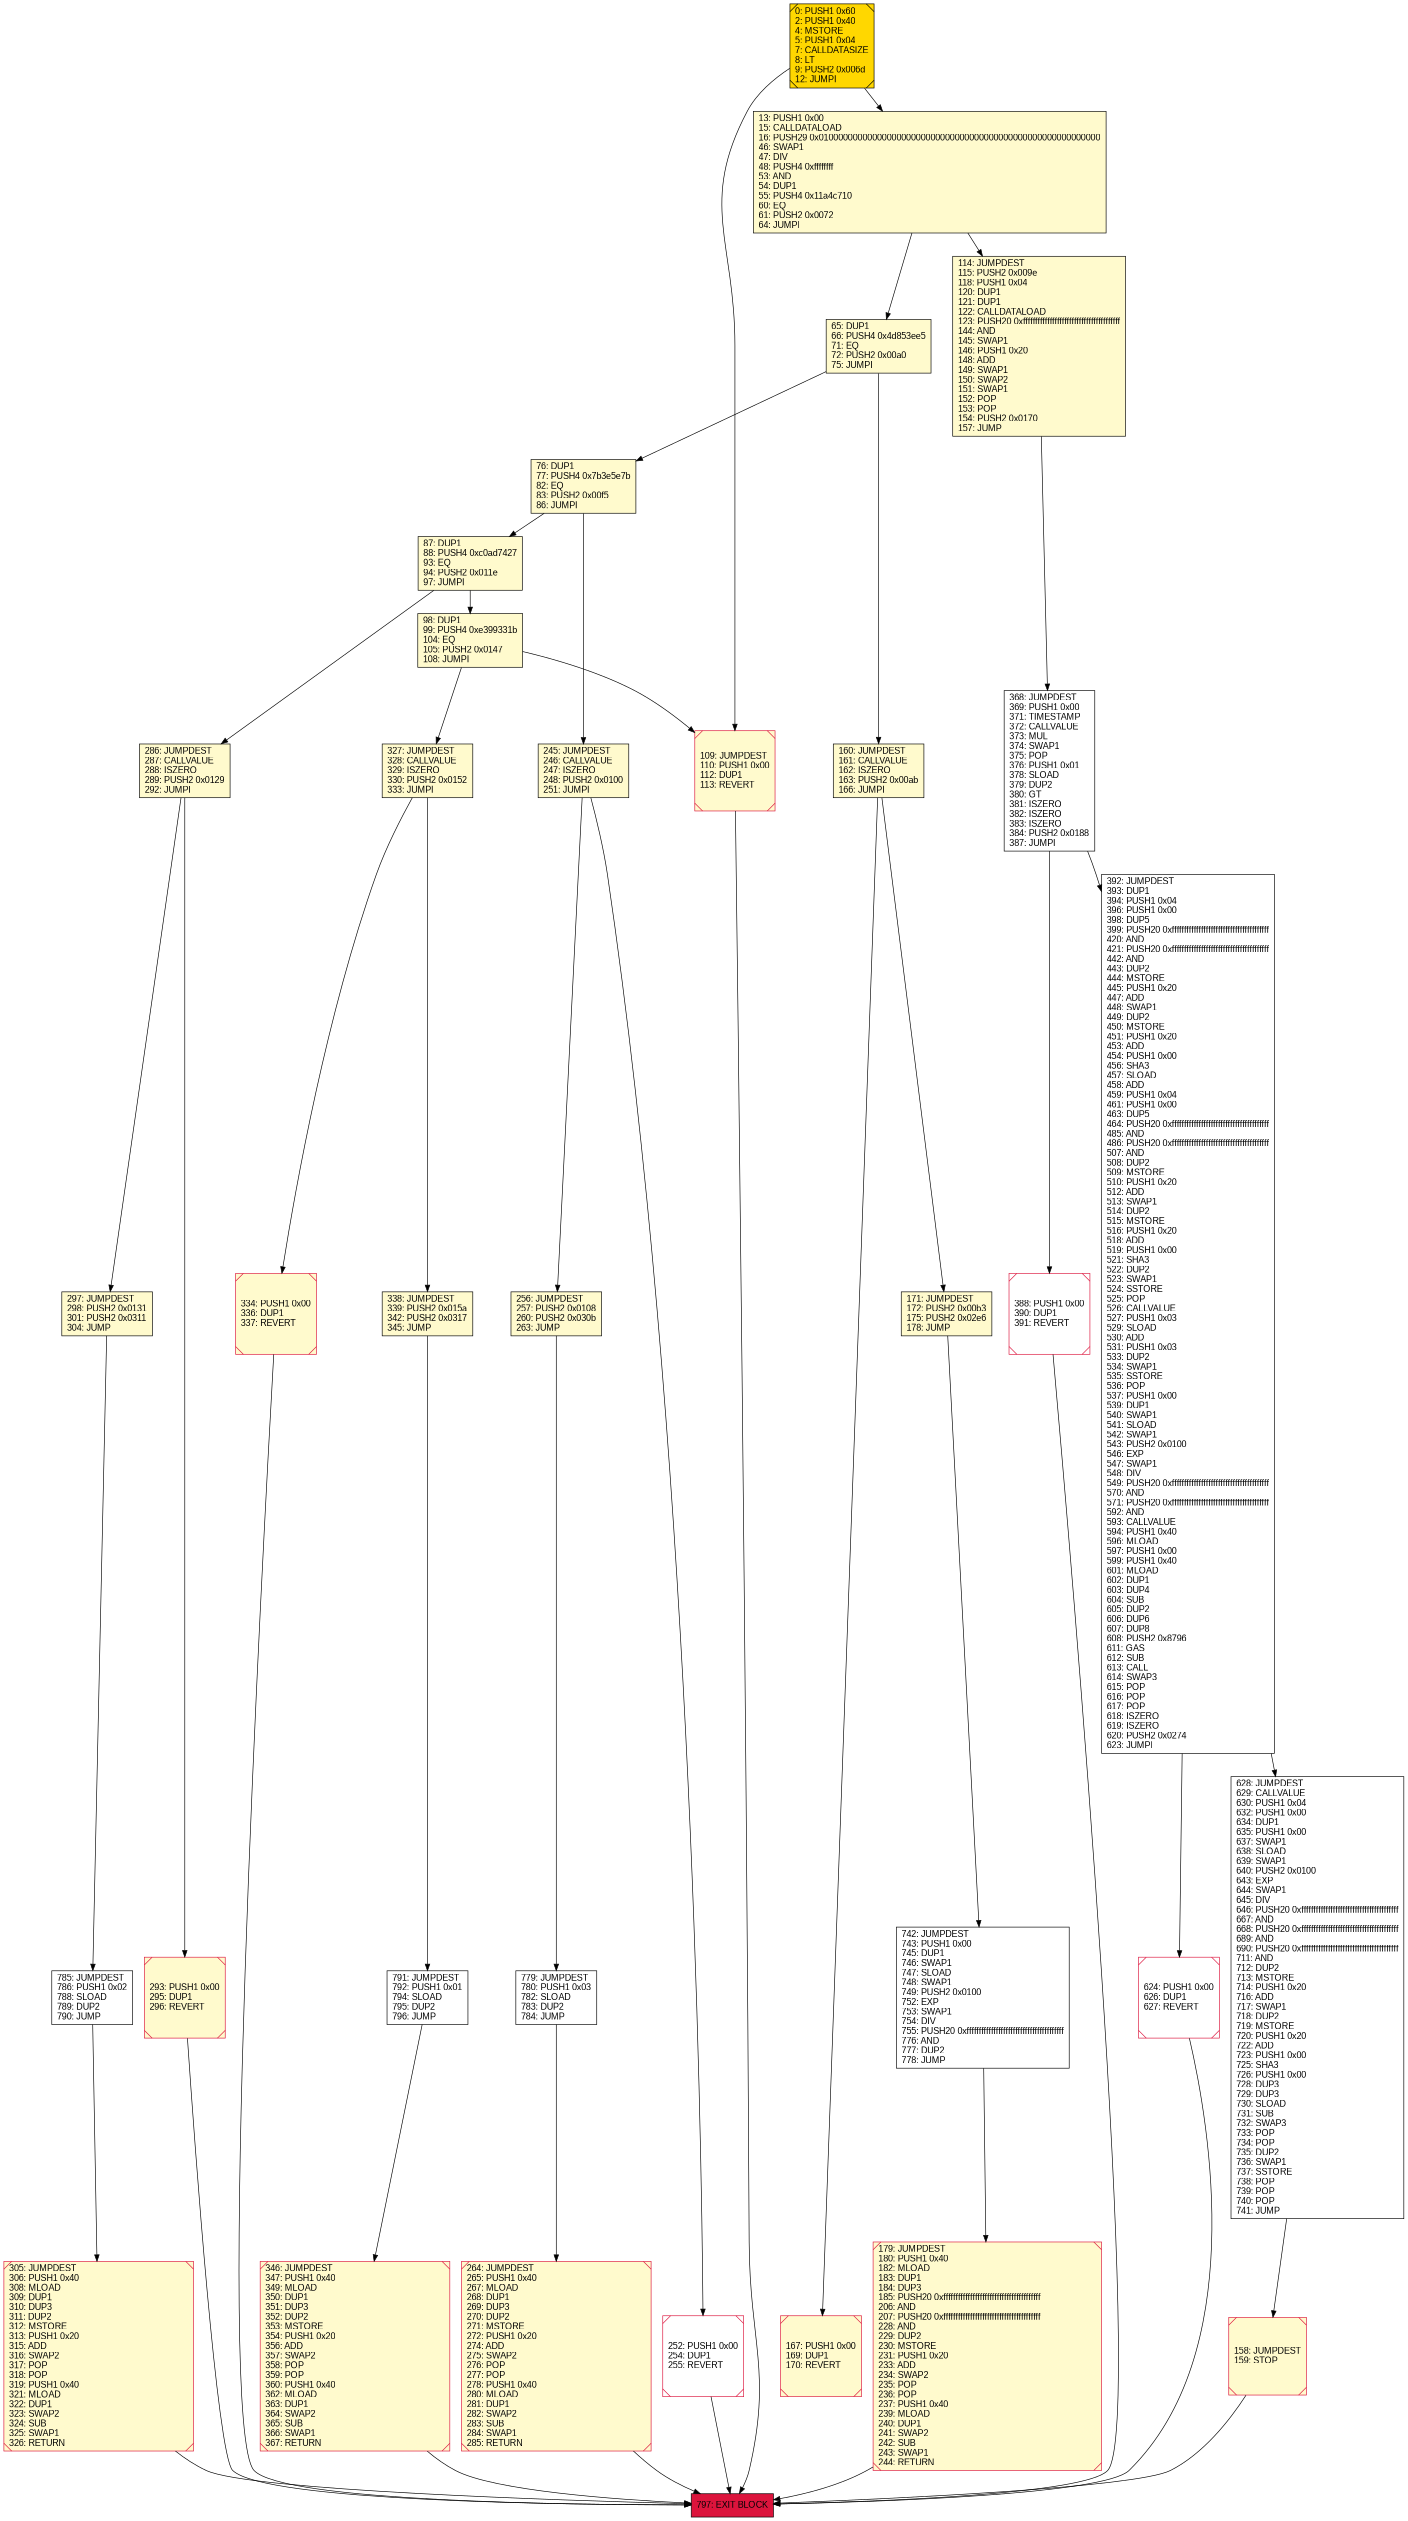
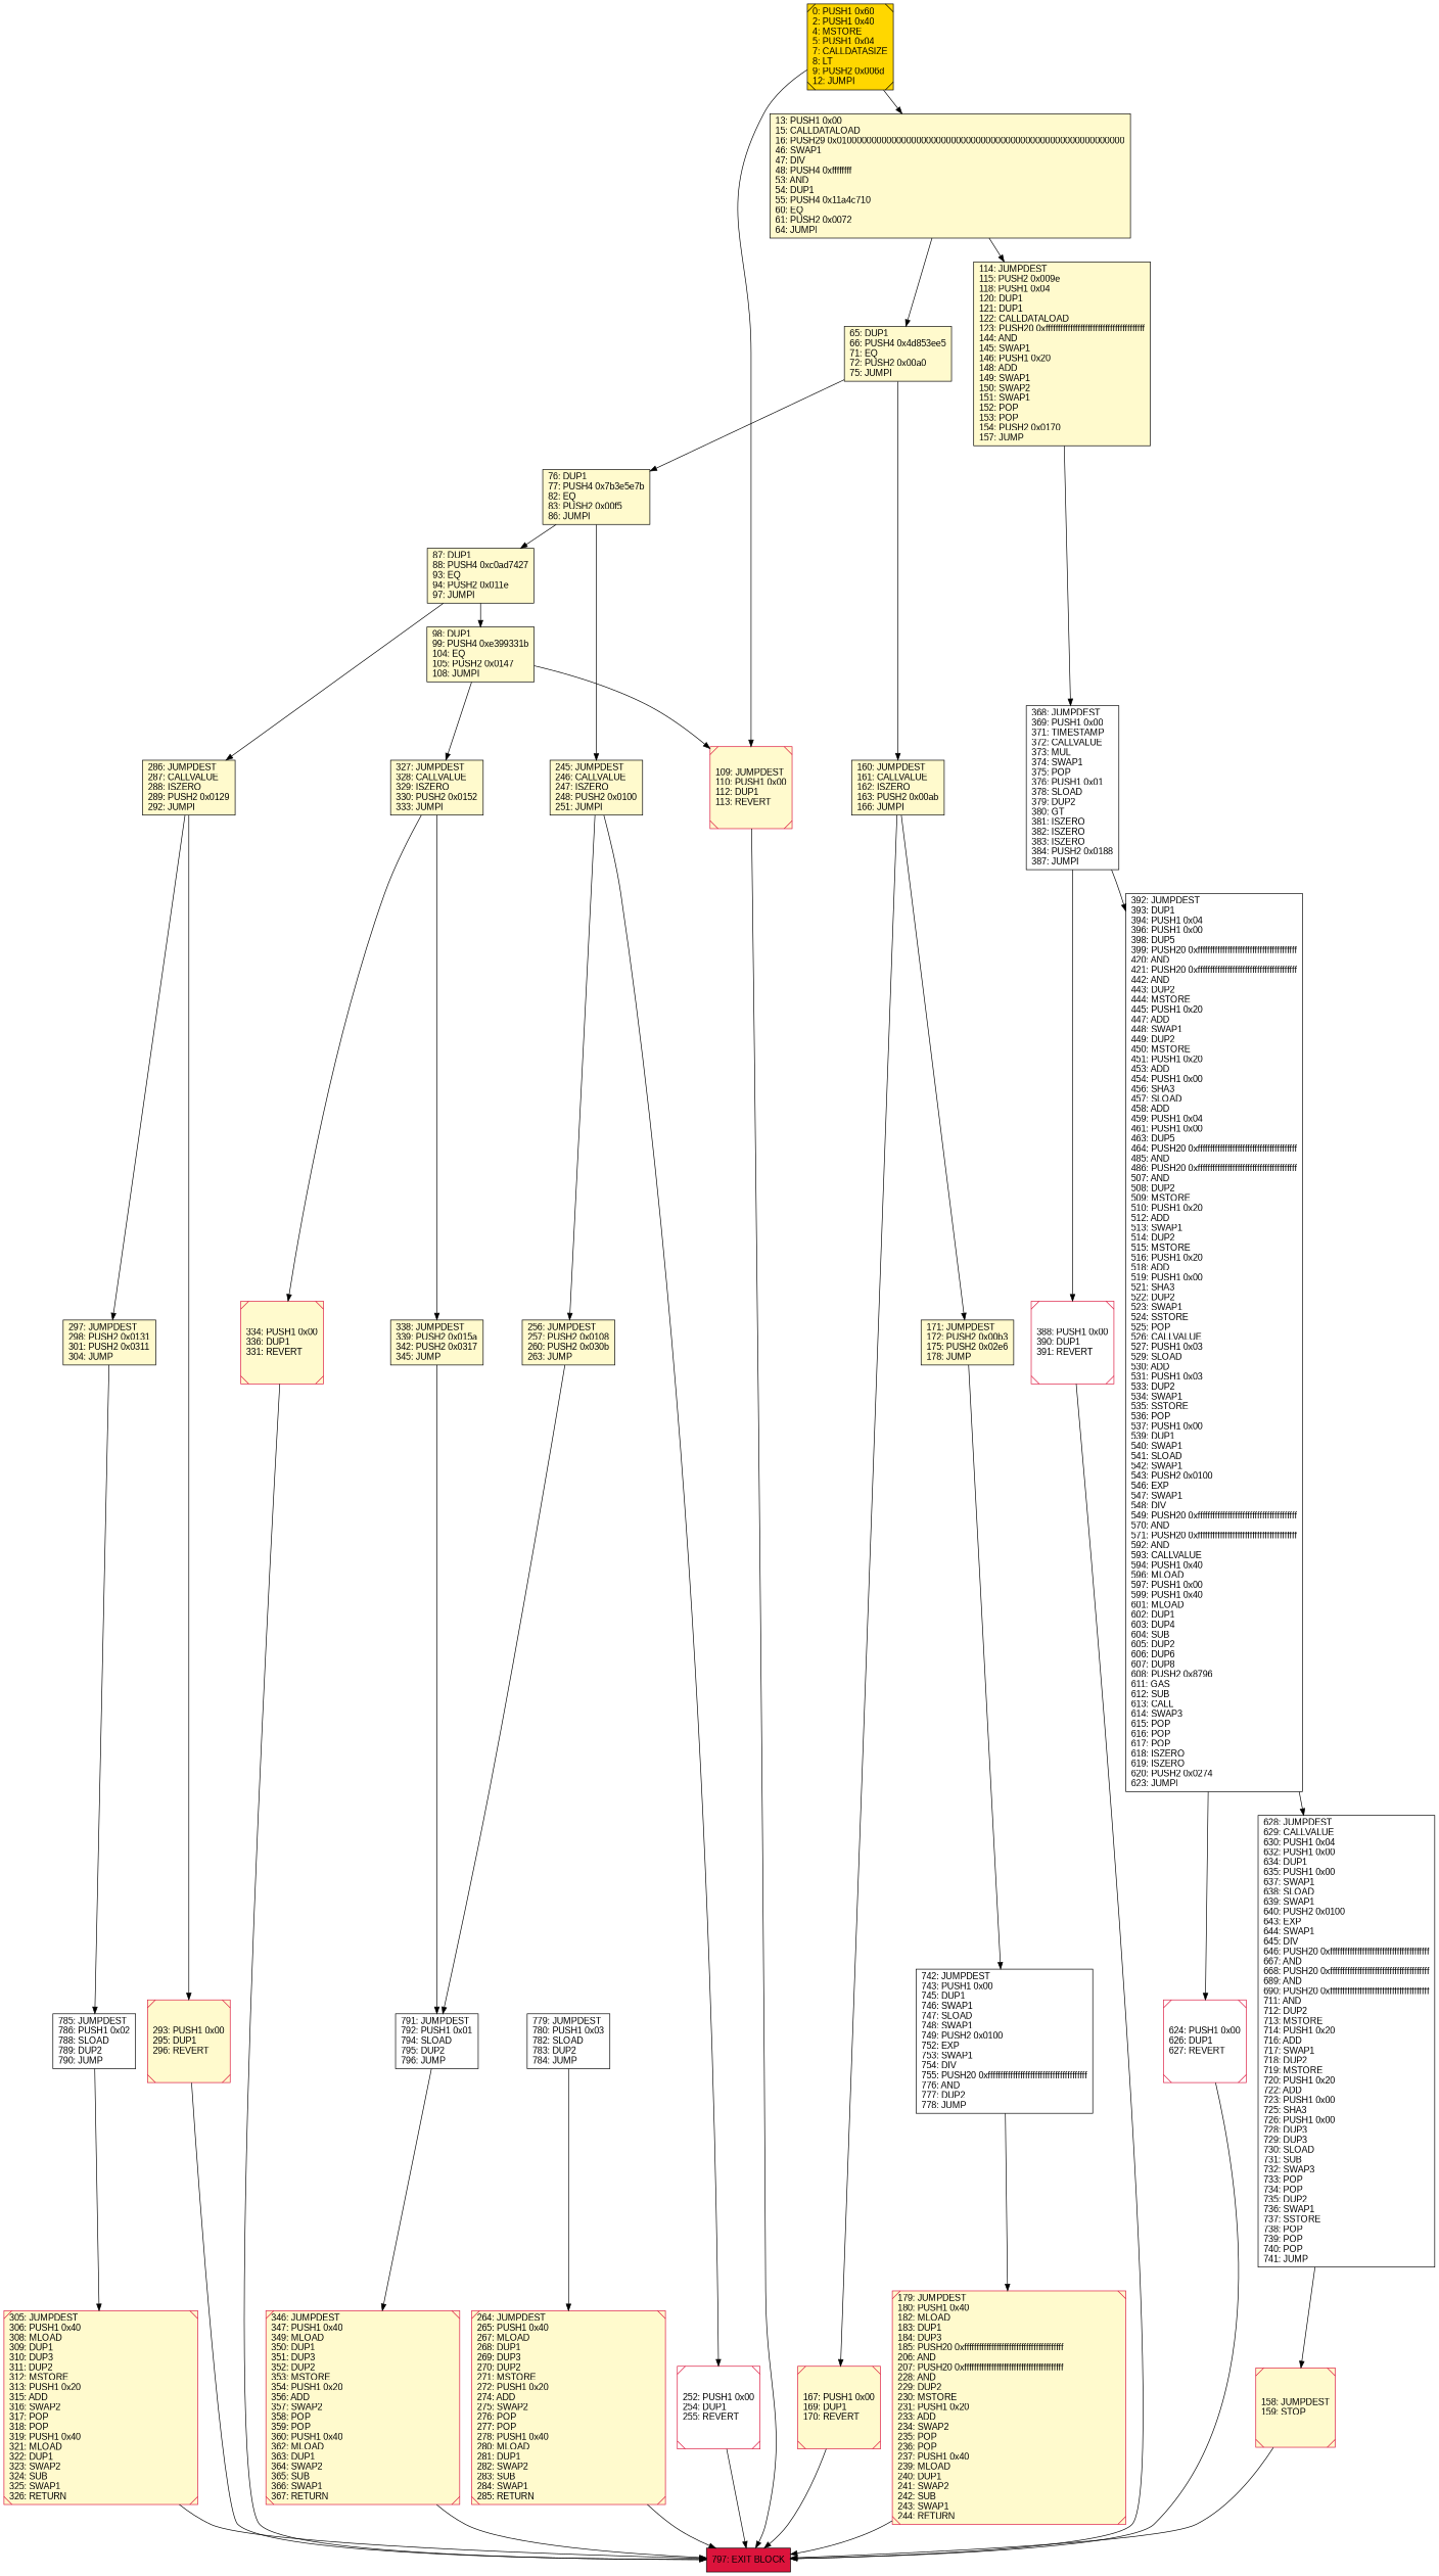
  digraph {
    rankdir=UD
    node [color=black fillcolor=lemonchiffon fontcolor=black fontname=arial shape=box style=filled]
    n1 [label="160: JUMPDEST\l161: CALLVALUE\l162: ISZERO\l163: PUSH2 0x00ab\l166: JUMPI\l"]
    n2 [color=crimson label="167: PUSH1 0x00\l169: DUP1\l170: REVERT\l" shape=Msquare]
    n3 [label="171: JUMPDEST\l172: PUSH2 0x00b3\l175: PUSH2 0x02e6\l178: JUMP\l"]
    n4 [fillcolor=crimson label="797: EXIT BLOCK\l"]
    n5 [fillcolor=white label="742: JUMPDEST\l743: PUSH1 0x00\l745: DUP1\l746: SWAP1\l747: SLOAD\l748: SWAP1\l749: PUSH2 0x0100\l752: EXP\l753: SWAP1\l754: DIV\l755: PUSH20 0xffffffffffffffffffffffffffffffffffffffff\l776: AND\l777: DUP2\l778: JUMP\l"]
    n6 [label="286: JUMPDEST\l287: CALLVALUE\l288: ISZERO\l289: PUSH2 0x0129\l292: JUMPI\l"]
    n7 [color=crimson label="293: PUSH1 0x00\l295: DUP1\l296: REVERT\l" shape=Msquare]
    n8 [label="297: JUMPDEST\l298: PUSH2 0x0131\l301: PUSH2 0x0311\l304: JUMP\l"]
    n9 [fillcolor=white label="785: JUMPDEST\l786: PUSH1 0x02\l788: SLOAD\l789: DUP2\l790: JUMP\l"]
    n10 [fillcolor=white label="791: JUMPDEST\l792: PUSH1 0x01\l794: SLOAD\l795: DUP2\l796: JUMP\l"]
    n11 [color=crimson label="346: JUMPDEST\l347: PUSH1 0x40\l349: MLOAD\l350: DUP1\l351: DUP3\l352: DUP2\l353: MSTORE\l354: PUSH1 0x20\l356: ADD\l357: SWAP2\l358: POP\l359: POP\l360: PUSH1 0x40\l362: MLOAD\l363: DUP1\l364: SWAP2\l365: SUB\l366: SWAP1\l367: RETURN\l" shape=Msquare]
    n12 [color=crimson label="305: JUMPDEST\l306: PUSH1 0x40\l308: MLOAD\l309: DUP1\l310: DUP3\l311: DUP2\l312: MSTORE\l313: PUSH1 0x20\l315: ADD\l316: SWAP2\l317: POP\l318: POP\l319: PUSH1 0x40\l321: MLOAD\l322: DUP1\l323: SWAP2\l324: SUB\l325: SWAP1\l326: RETURN\l" shape=Msquare]
    n13 [fillcolor=white label="392: JUMPDEST\l393: DUP1\l394: PUSH1 0x04\l396: PUSH1 0x00\l398: DUP5\l399: PUSH20 0xffffffffffffffffffffffffffffffffffffffff\l420: AND\l421: PUSH20 0xffffffffffffffffffffffffffffffffffffffff\l442: AND\l443: DUP2\l444: MSTORE\l445: PUSH1 0x20\l447: ADD\l448: SWAP1\l449: DUP2\l450: MSTORE\l451: PUSH1 0x20\l453: ADD\l454: PUSH1 0x00\l456: SHA3\l457: SLOAD\l458: ADD\l459: PUSH1 0x04\l461: PUSH1 0x00\l463: DUP5\l464: PUSH20 0xffffffffffffffffffffffffffffffffffffffff\l485: AND\l486: PUSH20 0xffffffffffffffffffffffffffffffffffffffff\l507: AND\l508: DUP2\l509: MSTORE\l510: PUSH1 0x20\l512: ADD\l513: SWAP1\l514: DUP2\l515: MSTORE\l516: PUSH1 0x20\l518: ADD\l519: PUSH1 0x00\l521: SHA3\l522: DUP2\l523: SWAP1\l524: SSTORE\l525: POP\l526: CALLVALUE\l527: PUSH1 0x03\l529: SLOAD\l530: ADD\l531: PUSH1 0x03\l533: DUP2\l534: SWAP1\l535: SSTORE\l536: POP\l537: PUSH1 0x00\l539: DUP1\l540: SWAP1\l541: SLOAD\l542: SWAP1\l543: PUSH2 0x0100\l546: EXP\l547: SWAP1\l548: DIV\l549: PUSH20 0xffffffffffffffffffffffffffffffffffffffff\l570: AND\l571: PUSH20 0xffffffffffffffffffffffffffffffffffffffff\l592: AND\l593: CALLVALUE\l594: PUSH1 0x40\l596: MLOAD\l597: PUSH1 0x00\l599: PUSH1 0x40\l601: MLOAD\l602: DUP1\l603: DUP4\l604: SUB\l605: DUP2\l606: DUP6\l607: DUP8\l608: PUSH2 0x8796\l611: GAS\l612: SUB\l613: CALL\l614: SWAP3\l615: POP\l616: POP\l617: POP\l618: ISZERO\l619: ISZERO\l620: PUSH2 0x0274\l623: JUMPI\l"]
    n14 [color=crimson fillcolor=white label="624: PUSH1 0x00\l626: DUP1\l627: REVERT\l" shape=Msquare]
    n15 [fillcolor=white label="628: JUMPDEST\l629: CALLVALUE\l630: PUSH1 0x04\l632: PUSH1 0x00\l634: DUP1\l635: PUSH1 0x00\l637: SWAP1\l638: SLOAD\l639: SWAP1\l640: PUSH2 0x0100\l643: EXP\l644: SWAP1\l645: DIV\l646: PUSH20 0xffffffffffffffffffffffffffffffffffffffff\l667: AND\l668: PUSH20 0xffffffffffffffffffffffffffffffffffffffff\l689: AND\l690: PUSH20 0xffffffffffffffffffffffffffffffffffffffff\l711: AND\l712: DUP2\l713: MSTORE\l714: PUSH1 0x20\l716: ADD\l717: SWAP1\l718: DUP2\l719: MSTORE\l720: PUSH1 0x20\l722: ADD\l723: PUSH1 0x00\l725: SHA3\l726: PUSH1 0x00\l728: DUP3\l729: DUP3\l730: SLOAD\l731: SUB\l732: SWAP3\l733: POP\l734: POP\l735: DUP2\l736: SWAP1\l737: SSTORE\l738: POP\l739: POP\l740: POP\l741: JUMP\l"]
    n16 [color=crimson label="158: JUMPDEST\l159: STOP\l" shape=Msquare]
    n17 [color=crimson label="179: JUMPDEST\l180: PUSH1 0x40\l182: MLOAD\l183: DUP1\l184: DUP3\l185: PUSH20 0xffffffffffffffffffffffffffffffffffffffff\l206: AND\l207: PUSH20 0xffffffffffffffffffffffffffffffffffffffff\l228: AND\l229: DUP2\l230: MSTORE\l231: PUSH1 0x20\l233: ADD\l234: SWAP2\l235: POP\l236: POP\l237: PUSH1 0x40\l239: MLOAD\l240: DUP1\l241: SWAP2\l242: SUB\l243: SWAP1\l244: RETURN\l" shape=Msquare]
    n18 [label="98: DUP1\l99: PUSH4 0xe399331b\l104: EQ\l105: PUSH2 0x0147\l108: JUMPI\l"]
    n19 [label="327: JUMPDEST\l328: CALLVALUE\l329: ISZERO\l330: PUSH2 0x0152\l333: JUMPI\l"]
    n20 [color=crimson label="109: JUMPDEST\l110: PUSH1 0x00\l112: DUP1\l113: REVERT\l" shape=Msquare]
    n21 [label="338: JUMPDEST\l339: PUSH2 0x015a\l342: PUSH2 0x0317\l345: JUMP\l"]
-   n22 [color=crimson label="334: PUSH1 0x00\l336: DUP1\l337: REVERT\l" shape=Msquare]
+   n22 [color=crimson label="334: PUSH1 0x00\l336: DUP1\l331: REVERT\l" shape=Msquare]
    n23 [color=crimson fillcolor=white label="252: PUSH1 0x00\l254: DUP1\l255: REVERT\l" shape=Msquare]
    n24 [label="245: JUMPDEST\l246: CALLVALUE\l247: ISZERO\l248: PUSH2 0x0100\l251: JUMPI\l"]
    n25 [label="256: JUMPDEST\l257: PUSH2 0x0108\l260: PUSH2 0x030b\l263: JUMP\l"]
    n26 [fillcolor=white label="779: JUMPDEST\l780: PUSH1 0x03\l782: SLOAD\l783: DUP2\l784: JUMP\l"]
    n27 [color=crimson label="264: JUMPDEST\l265: PUSH1 0x40\l267: MLOAD\l268: DUP1\l269: DUP3\l270: DUP2\l271: MSTORE\l272: PUSH1 0x20\l274: ADD\l275: SWAP2\l276: POP\l277: POP\l278: PUSH1 0x40\l280: MLOAD\l281: DUP1\l282: SWAP2\l283: SUB\l284: SWAP1\l285: RETURN\l" shape=Msquare]
    n28 [fillcolor=gold label="0: PUSH1 0x60\l2: PUSH1 0x40\l4: MSTORE\l5: PUSH1 0x04\l7: CALLDATASIZE\l8: LT\l9: PUSH2 0x006d\l12: JUMPI\l" shape=Msquare]
    n29 [label="13: PUSH1 0x00\l15: CALLDATALOAD\l16: PUSH29 0x0100000000000000000000000000000000000000000000000000000000\l46: SWAP1\l47: DIV\l48: PUSH4 0xffffffff\l53: AND\l54: DUP1\l55: PUSH4 0x11a4c710\l60: EQ\l61: PUSH2 0x0072\l64: JUMPI\l"]
    n30 [label="114: JUMPDEST\l115: PUSH2 0x009e\l118: PUSH1 0x04\l120: DUP1\l121: DUP1\l122: CALLDATALOAD\l123: PUSH20 0xffffffffffffffffffffffffffffffffffffffff\l144: AND\l145: SWAP1\l146: PUSH1 0x20\l148: ADD\l149: SWAP1\l150: SWAP2\l151: SWAP1\l152: POP\l153: POP\l154: PUSH2 0x0170\l157: JUMP\l"]
    n31 [label="65: DUP1\l66: PUSH4 0x4d853ee5\l71: EQ\l72: PUSH2 0x00a0\l75: JUMPI\l"]
    n32 [color=crimson fillcolor=white label="388: PUSH1 0x00\l390: DUP1\l391: REVERT\l" shape=Msquare]
    n33 [fillcolor=white label="368: JUMPDEST\l369: PUSH1 0x00\l371: TIMESTAMP\l372: CALLVALUE\l373: MUL\l374: SWAP1\l375: POP\l376: PUSH1 0x01\l378: SLOAD\l379: DUP2\l380: GT\l381: ISZERO\l382: ISZERO\l383: ISZERO\l384: PUSH2 0x0188\l387: JUMPI\l"]
    n34 [label="76: DUP1\l77: PUSH4 0x7b3e5e7b\l82: EQ\l83: PUSH2 0x00f5\l86: JUMPI\l"]
    n35 [label="87: DUP1\l88: PUSH4 0xc0ad7427\l93: EQ\l94: PUSH2 0x011e\l97: JUMPI\l"]
    n1 -> n2
    n1 -> n3
+   n2 -> n4
    n3 -> n5
    n5 -> n17
    n6 -> n7
    n6 -> n8
    n7 -> n4
    n8 -> n9
    n9 -> n12
    n10 -> n11
    n11 -> n4
    n12 -> n4
    n13 -> n14
    n13 -> n15
    n14 -> n4
    n15 -> n16
    n16 -> n4
    n17 -> n4
    n18 -> n19
    n18 -> n20
    n19 -> n21
    n19 -> n22
    n20 -> n4
    n21 -> n10
    n22 -> n4
    n23 -> n4
    n24 -> n23
    n24 -> n25
-   n25 -> n26
+   n25 -> n10
    n26 -> n27
    n27 -> n4
    n28 -> n20
    n28 -> n29
    n29 -> n30
    n29 -> n31
    n30 -> n33
    n31 -> n1
    n31 -> n34
    n32 -> n4
    n33 -> n13
    n33 -> n32
    n34 -> n24
    n34 -> n35
    n35 -> n6
    n35 -> n18
  }
